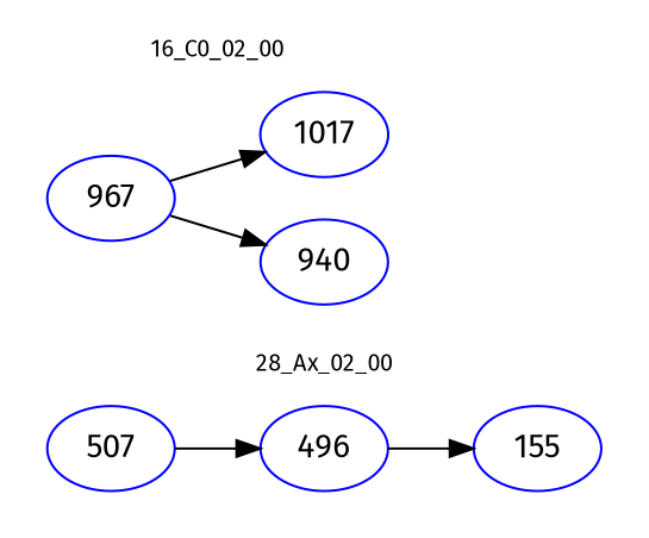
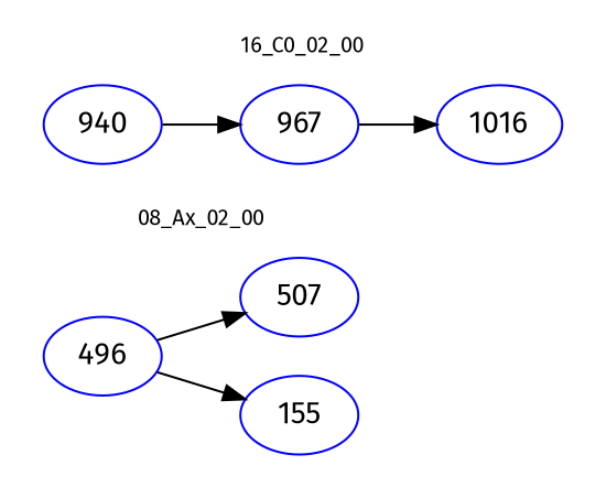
  digraph {
    fontname="Fira Sans"
    rankdir=LR
    node [color=blue fontname="Fira Sans"]
    edge [color=black fontname="Fira Sans"]
    n1 [label=496]
    n2 [label=155]
    n3 [label=507]
    n4 [label=967]
    n5 [label=940]
-   n6 [label=1017]
+   n6 [label=1016]
    subgraph cluster_1 {
      color=white
      fontsize=10
-     label="28_Ax_02_00"
+     label="08_Ax_02_00"
      n1
      n2
      n3
    }
    subgraph cluster_2 {
      color=white
      fontsize=10
      label="16_C0_02_00"
      n4
      n5
      n6
    }
    n1 -> n2
-   n3 -> n1
-   n4 -> n5
+   n1 -> n3
+   n5 -> n4
    n4 -> n6
  }
